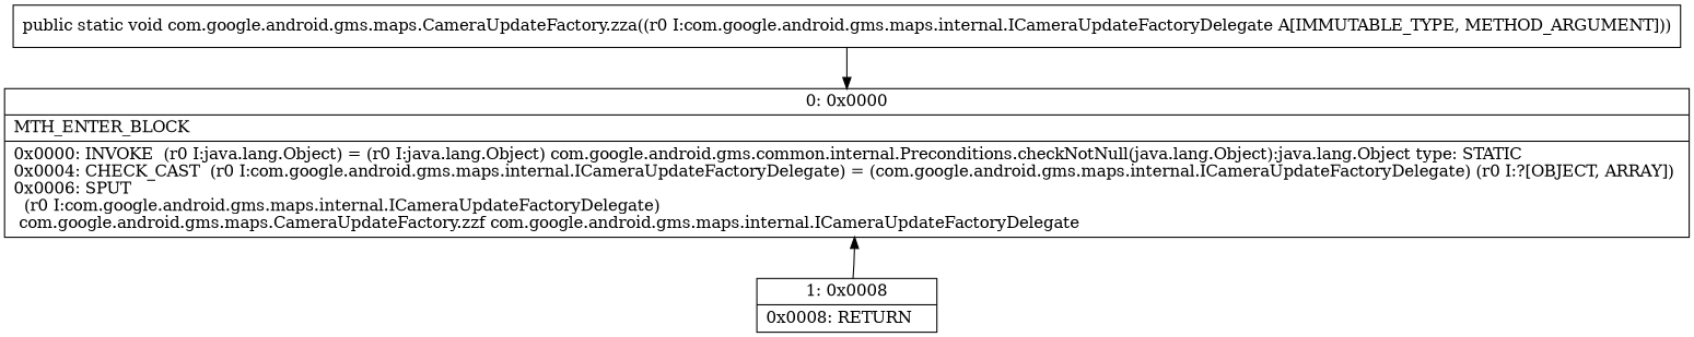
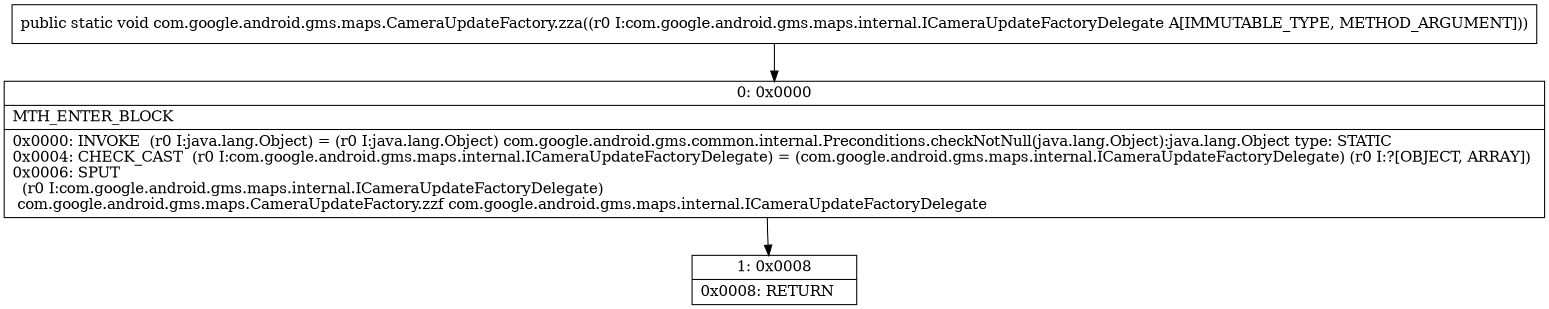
  digraph {
    node [shape=record]
    n1 [label="{0\:\ 0x0000|MTH_ENTER_BLOCK\l|0x0000: INVOKE  (r0 I:java.lang.Object) = (r0 I:java.lang.Object) com.google.android.gms.common.internal.Preconditions.checkNotNull(java.lang.Object):java.lang.Object type: STATIC \l0x0004: CHECK_CAST  (r0 I:com.google.android.gms.maps.internal.ICameraUpdateFactoryDelegate) = (com.google.android.gms.maps.internal.ICameraUpdateFactoryDelegate) (r0 I:?[OBJECT, ARRAY]) \l0x0006: SPUT  \l  (r0 I:com.google.android.gms.maps.internal.ICameraUpdateFactoryDelegate)\l com.google.android.gms.maps.CameraUpdateFactory.zzf com.google.android.gms.maps.internal.ICameraUpdateFactoryDelegate \l}"]
    n2 [label="{1\:\ 0x0008|0x0008: RETURN   \l}"]
    n3 [label="{public static void com.google.android.gms.maps.CameraUpdateFactory.zza((r0 I:com.google.android.gms.maps.internal.ICameraUpdateFactoryDelegate A[IMMUTABLE_TYPE, METHOD_ARGUMENT])) }"]
-   n2 -> n1
+   n1 -> n2
    n3 -> n1
  }
